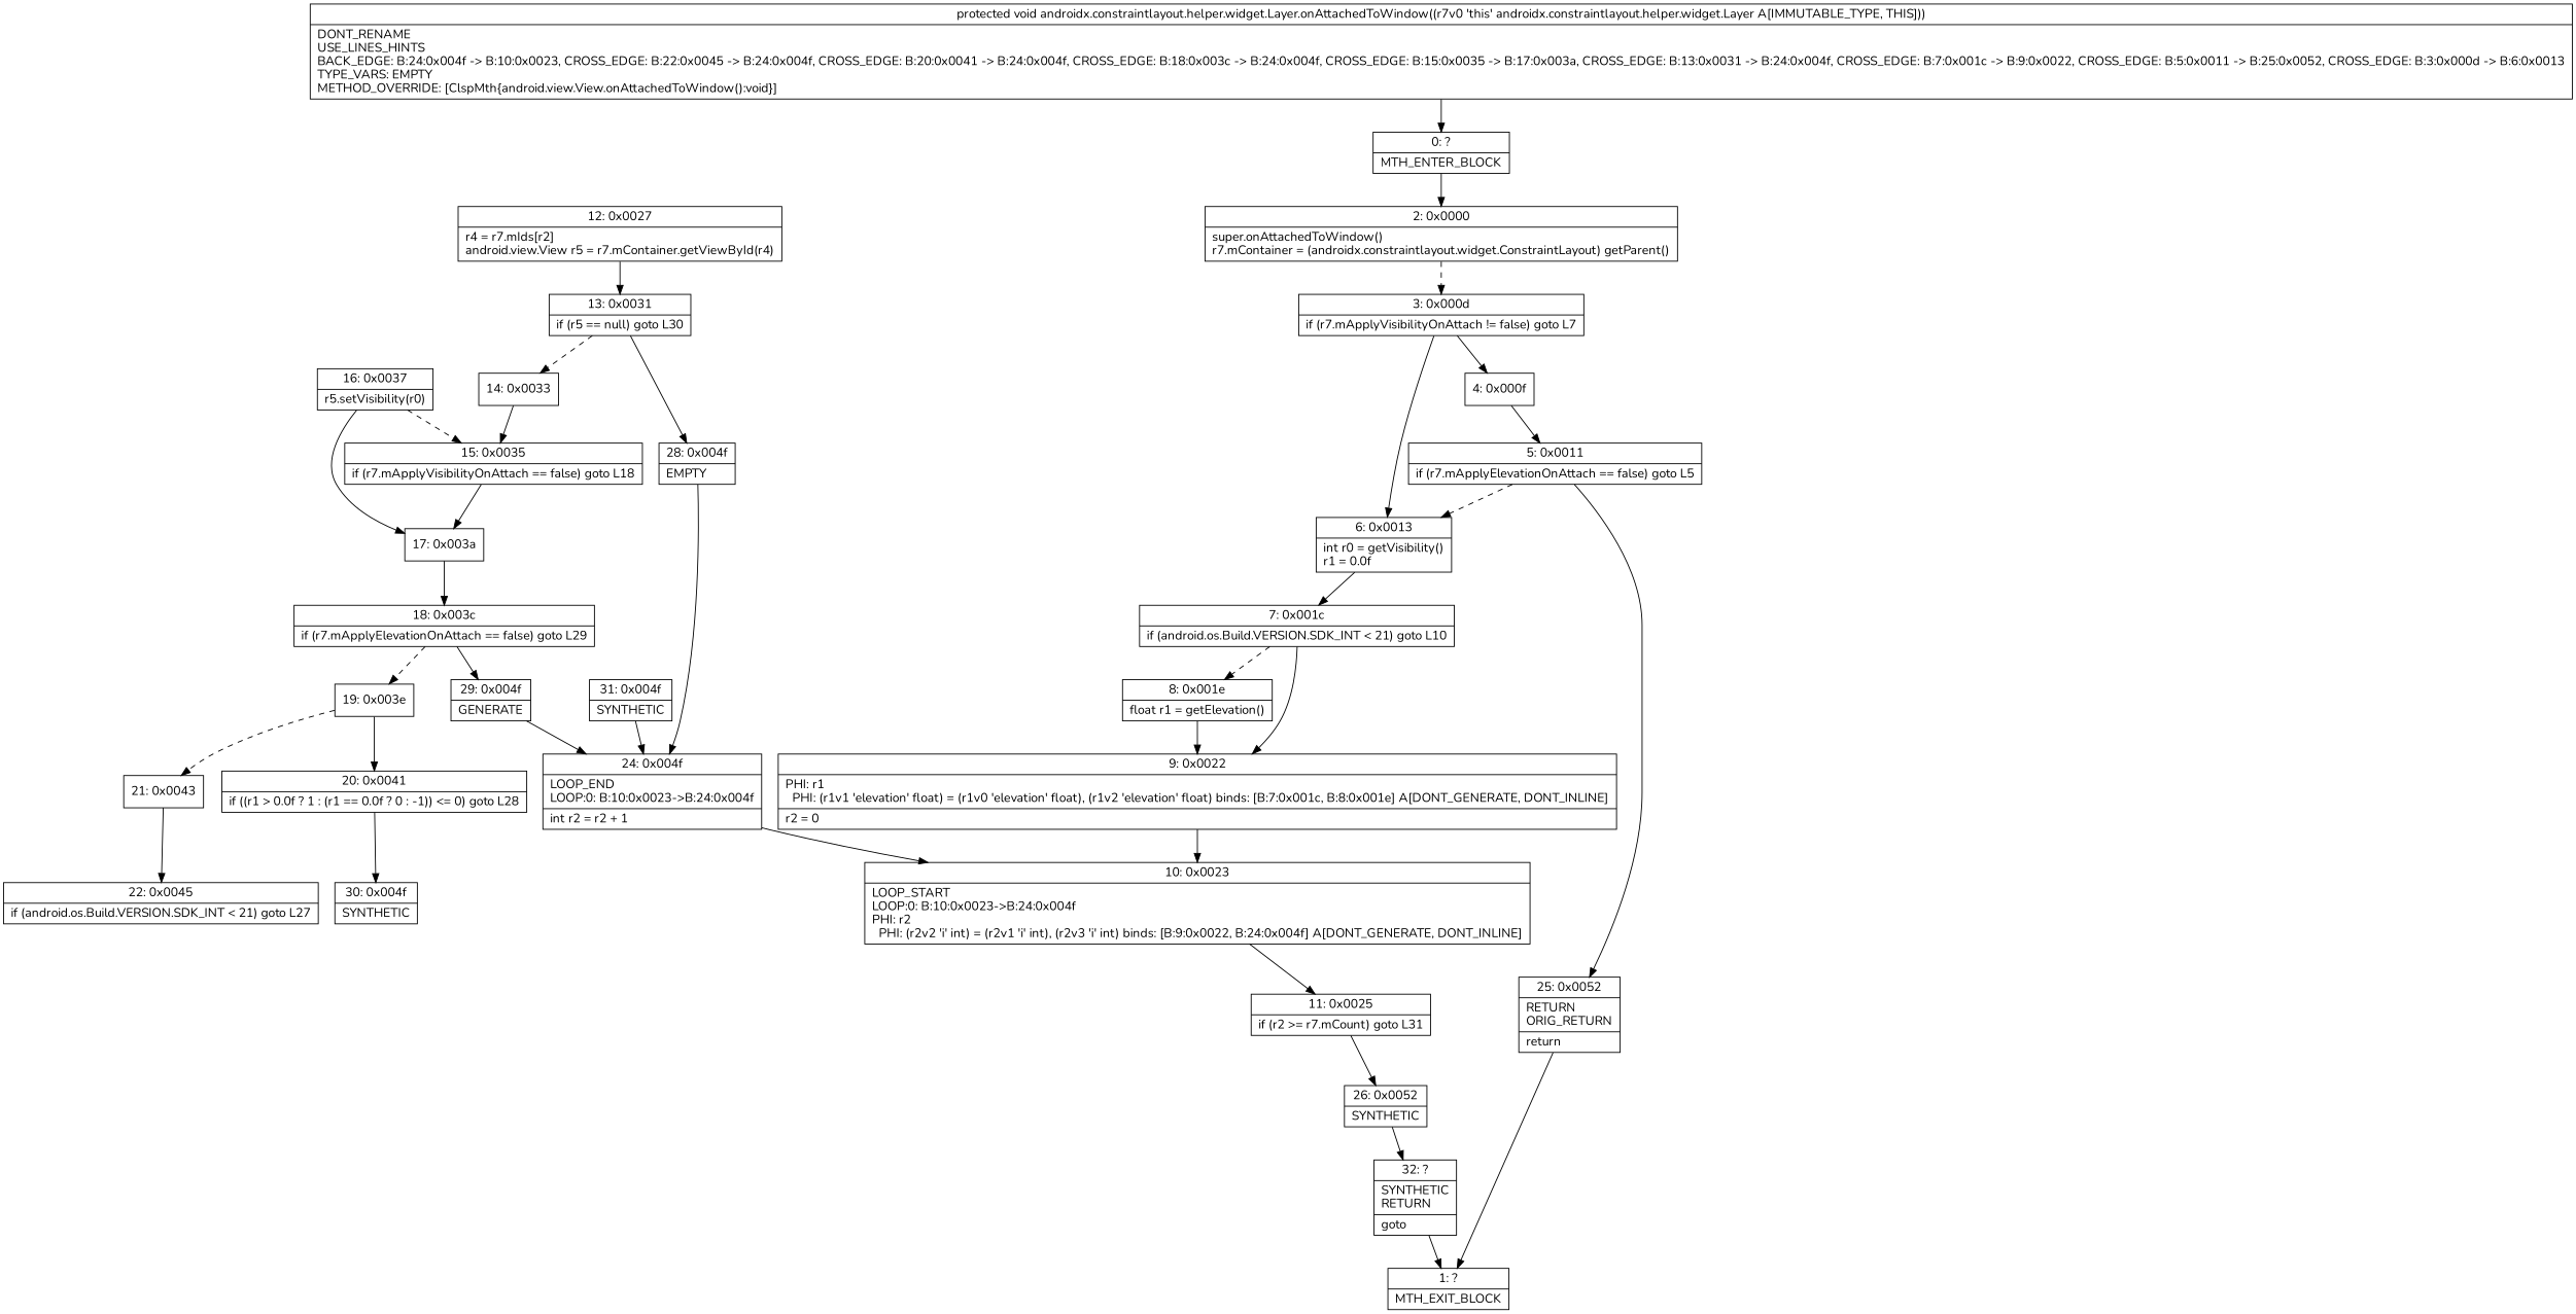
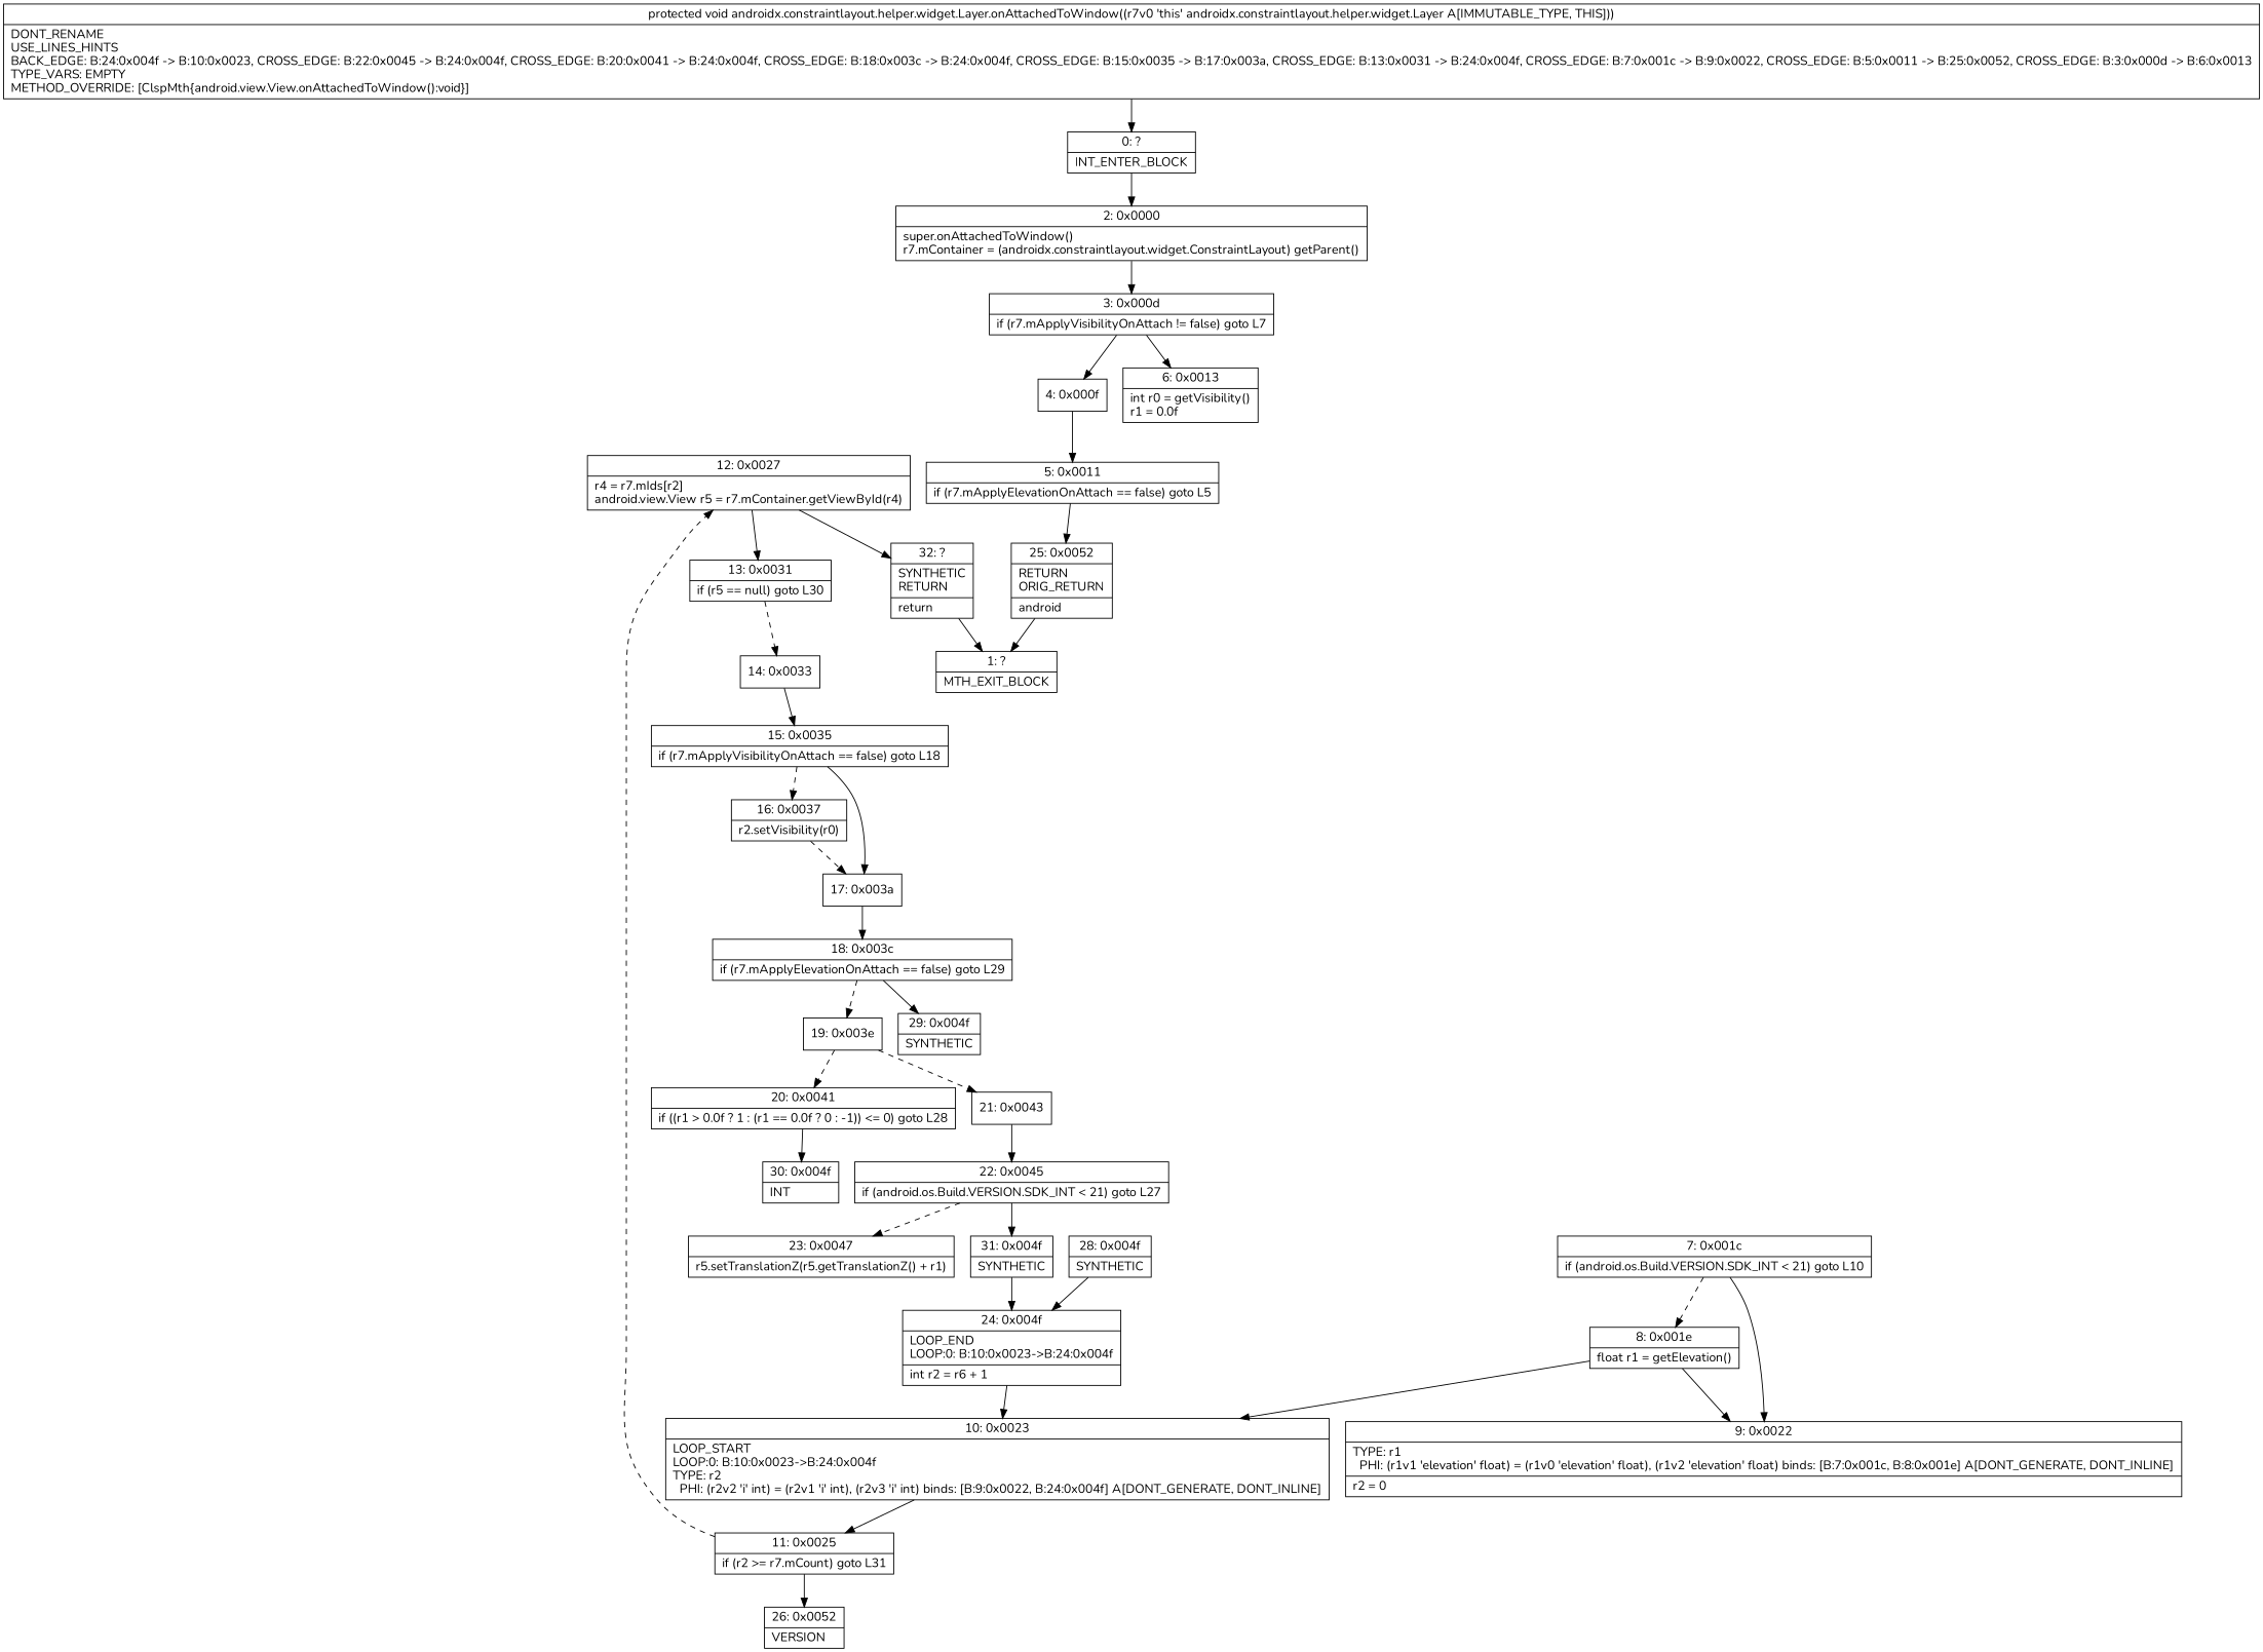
  digraph {
    fontname=Nunito
    node [fontname=Nunito shape=record]
    edge [fontname=Nunito]
-   n1 [label="{0\:\ ?|MTH_ENTER_BLOCK\l}"]
+   n1 [label="{0\:\ ?|INT_ENTER_BLOCK\l}"]
    n2 [label="{2\:\ 0x0000|super.onAttachedToWindow()\lr7.mContainer = (androidx.constraintlayout.widget.ConstraintLayout) getParent()\l}"]
    n3 [label="{3\:\ 0x000d|if (r7.mApplyVisibilityOnAttach != false) goto L7\l}"]
    n4 [label="{4\:\ 0x000f}"]
    n5 [label="{6\:\ 0x0013|int r0 = getVisibility()\lr1 = 0.0f\l}"]
    n6 [label="{5\:\ 0x0011|if (r7.mApplyElevationOnAttach == false) goto L5\l}"]
    n7 [label="{7\:\ 0x001c|if (android.os.Build.VERSION.SDK_INT \< 21) goto L10\l}"]
-   n8 [label="{25\:\ 0x0052|RETURN\lORIG_RETURN\l|return\l}"]
+   n8 [label="{25\:\ 0x0052|RETURN\lORIG_RETURN\l|android\l}"]
    n9 [label="{1\:\ ?|MTH_EXIT_BLOCK\l}"]
    n10 [label="{8\:\ 0x001e|float r1 = getElevation()\l}"]
-   n11 [label="{9\:\ 0x0022|PHI: r1 \l  PHI: (r1v1 'elevation' float) = (r1v0 'elevation' float), (r1v2 'elevation' float) binds: [B:7:0x001c, B:8:0x001e] A[DONT_GENERATE, DONT_INLINE]\l|r2 = 0\l}"]
-   n12 [label="{10\:\ 0x0023|LOOP_START\lLOOP:0: B:10:0x0023\-\>B:24:0x004f\lPHI: r2 \l  PHI: (r2v2 'i' int) = (r2v1 'i' int), (r2v3 'i' int) binds: [B:9:0x0022, B:24:0x004f] A[DONT_GENERATE, DONT_INLINE]\l}"]
+   n11 [label="{9\:\ 0x0022|TYPE: r1 \l  PHI: (r1v1 'elevation' float) = (r1v0 'elevation' float), (r1v2 'elevation' float) binds: [B:7:0x001c, B:8:0x001e] A[DONT_GENERATE, DONT_INLINE]\l|r2 = 0\l}"]
+   n12 [label="{10\:\ 0x0023|LOOP_START\lLOOP:0: B:10:0x0023\-\>B:24:0x004f\lTYPE: r2 \l  PHI: (r2v2 'i' int) = (r2v1 'i' int), (r2v3 'i' int) binds: [B:9:0x0022, B:24:0x004f] A[DONT_GENERATE, DONT_INLINE]\l}"]
    n13 [label="{11\:\ 0x0025|if (r2 \>= r7.mCount) goto L31\l}"]
    n14 [label="{12\:\ 0x0027|r4 = r7.mIds[r2]\landroid.view.View r5 = r7.mContainer.getViewById(r4)\l}"]
-   n15 [label="{26\:\ 0x0052|SYNTHETIC\l}"]
+   n15 [label="{26\:\ 0x0052|VERSION\l}"]
    n16 [label="{13\:\ 0x0031|if (r5 == null) goto L30\l}"]
-   n17 [label="{32\:\ ?|SYNTHETIC\lRETURN\l|goto\l}"]
+   n17 [label="{32\:\ ?|SYNTHETIC\lRETURN\l|return\l}"]
    n18 [label="{14\:\ 0x0033}"]
-   n19 [label="{28\:\ 0x004f|EMPTY\l}"]
+   n19 [label="{28\:\ 0x004f|SYNTHETIC\l}"]
    n20 [label="{15\:\ 0x0035|if (r7.mApplyVisibilityOnAttach == false) goto L18\l}"]
-   n21 [label="{24\:\ 0x004f|LOOP_END\lLOOP:0: B:10:0x0023\-\>B:24:0x004f\l|int r2 = r2 + 1\l}"]
-   n22 [label="{16\:\ 0x0037|r5.setVisibility(r0)\l}"]
+   n21 [label="{24\:\ 0x004f|LOOP_END\lLOOP:0: B:10:0x0023\-\>B:24:0x004f\l|int r2 = r6 + 1\l}"]
+   n22 [label="{16\:\ 0x0037|r2.setVisibility(r0)\l}"]
    n23 [label="{17\:\ 0x003a}"]
    n24 [label="{18\:\ 0x003c|if (r7.mApplyElevationOnAttach == false) goto L29\l}"]
    n25 [label="{19\:\ 0x003e}"]
-   n26 [label="{29\:\ 0x004f|GENERATE\l}"]
+   n26 [label="{29\:\ 0x004f|SYNTHETIC\l}"]
    n27 [label="{20\:\ 0x0041|if ((r1 \> 0.0f ? 1 : (r1 == 0.0f ? 0 : \-1)) \<= 0) goto L28\l}"]
    n28 [label="{21\:\ 0x0043}"]
-   n29 [label="{30\:\ 0x004f|SYNTHETIC\l}"]
+   n29 [label="{30\:\ 0x004f|INT\l}"]
    n30 [label="{22\:\ 0x0045|if (android.os.Build.VERSION.SDK_INT \< 21) goto L27\l}"]
+   n31 [label="{23\:\ 0x0047|r5.setTranslationZ(r5.getTranslationZ() + r1)\l}"]
    n32 [label="{31\:\ 0x004f|SYNTHETIC\l}"]
    n33 [label="{protected void androidx.constraintlayout.helper.widget.Layer.onAttachedToWindow((r7v0 'this' androidx.constraintlayout.helper.widget.Layer A[IMMUTABLE_TYPE, THIS]))  | DONT_RENAME\lUSE_LINES_HINTS\lBACK_EDGE: B:24:0x004f \-\> B:10:0x0023, CROSS_EDGE: B:22:0x0045 \-\> B:24:0x004f, CROSS_EDGE: B:20:0x0041 \-\> B:24:0x004f, CROSS_EDGE: B:18:0x003c \-\> B:24:0x004f, CROSS_EDGE: B:15:0x0035 \-\> B:17:0x003a, CROSS_EDGE: B:13:0x0031 \-\> B:24:0x004f, CROSS_EDGE: B:7:0x001c \-\> B:9:0x0022, CROSS_EDGE: B:5:0x0011 \-\> B:25:0x0052, CROSS_EDGE: B:3:0x000d \-\> B:6:0x0013\lTYPE_VARS: EMPTY\lMETHOD_OVERRIDE: [ClspMth\{android.view.View.onAttachedToWindow():void\}]\l}"]
    n1 -> n2
-   n2 -> n3 [style=dashed]
+   n2 -> n3
    n3 -> n4 [style=solid]
    n3 -> n5
    n4 -> n6
-   n5 -> n7
-   n6 -> n5 [style=dashed]
    n6 -> n8
    n7 -> n10 [style=dashed]
    n7 -> n11
    n8 -> n9
    n10 -> n11
-   n11 -> n12
+   n10 -> n12
    n12 -> n13
+   n13 -> n14 [style=dashed]
    n13 -> n15
    n14 -> n16
-   n15 -> n17
+   n14 -> n17
    n16 -> n18 [style=dashed]
-   n16 -> n19
    n17 -> n9
    n18 -> n20
    n19 -> n21
-   n22 -> n20 [style=dashed]
+   n20 -> n22 [style=dashed]
    n20 -> n23
    n21 -> n12
-   n22 -> n23
+   n22 -> n23 [style=dashed]
    n23 -> n24
    n24 -> n25 [style=dashed]
    n24 -> n26
-   n25 -> n27
+   n25 -> n27 [style=dashed]
    n25 -> n28 [style=dashed]
-   n26 -> n21
    n27 -> n29
    n28 -> n30
+   n30 -> n31 [style=dashed]
+   n30 -> n32
    n32 -> n21
    n33 -> n1
  }
